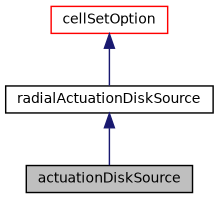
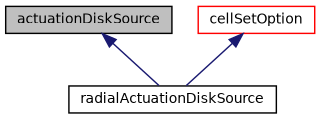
  digraph {
    node [color=black fontname=Helvetica fontsize=10 shape=record]
    edge [color=midnightblue dir=back fontname=Helvetica fontsize=10 labelfontname=Helvetica labelfontsize=10 style=solid]
    n1 [fillcolor=grey75 fontcolor=black height=0.2 label=actuationDiskSource style=filled width=0.4]
    n2 [height=0.2 label=radialActuationDiskSource width=0.4]
    n3 [color=red height=0.2 label=cellSetOption width=0.4]
-   n2 -> n1
+   n1 -> n2
    n3 -> n2
  }
